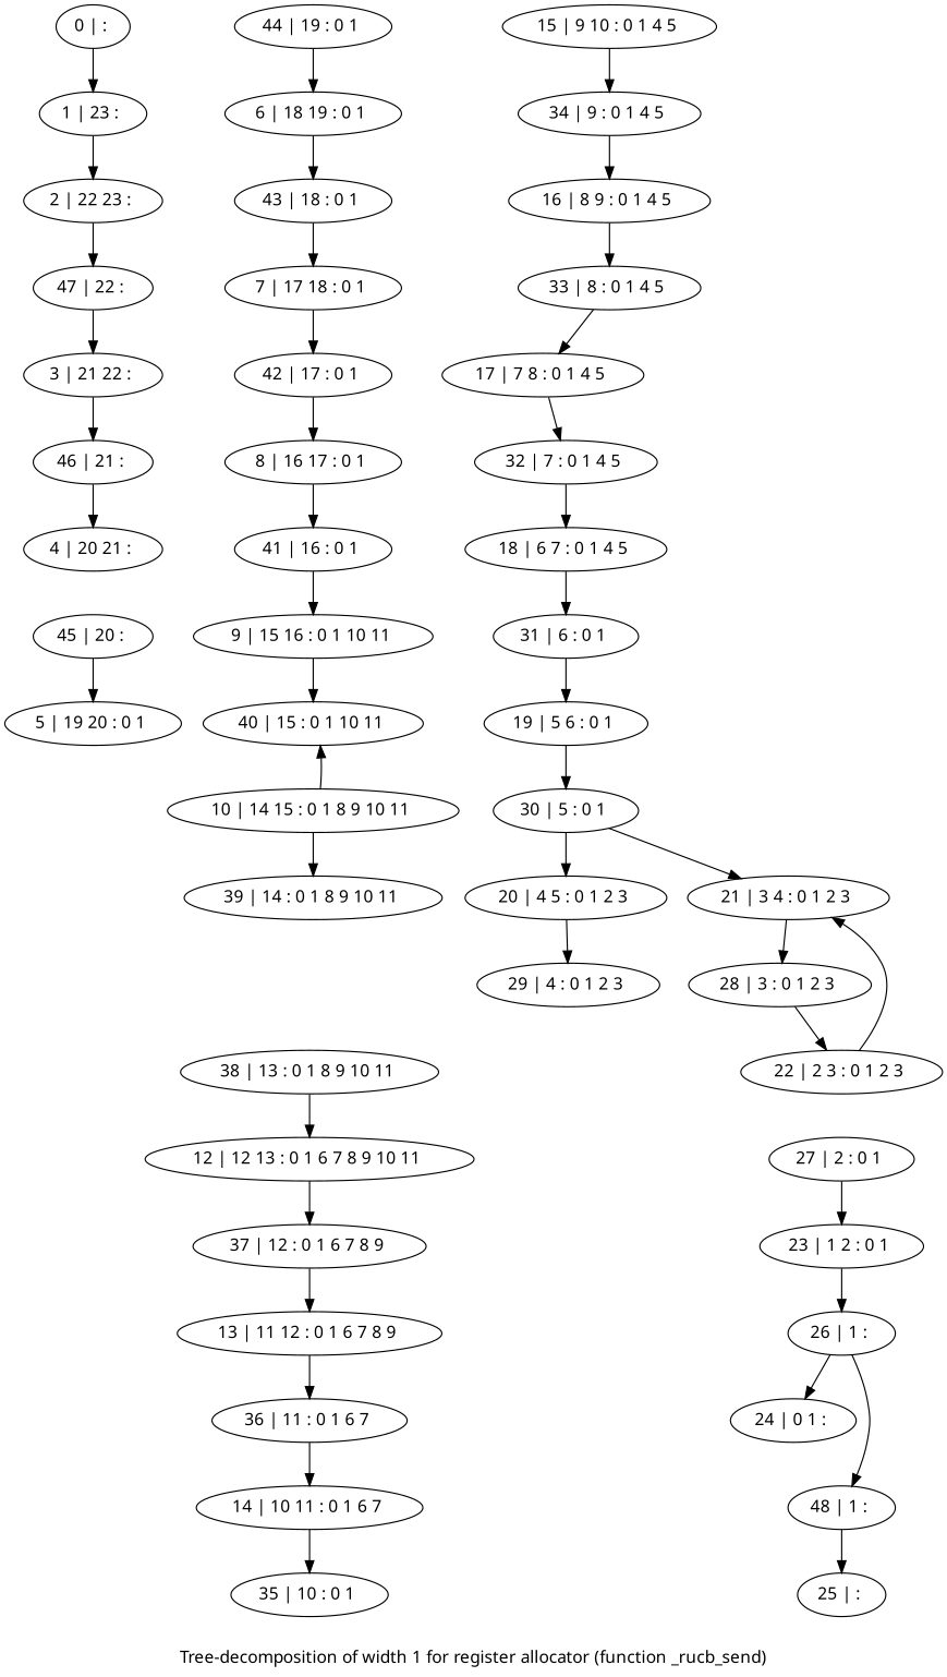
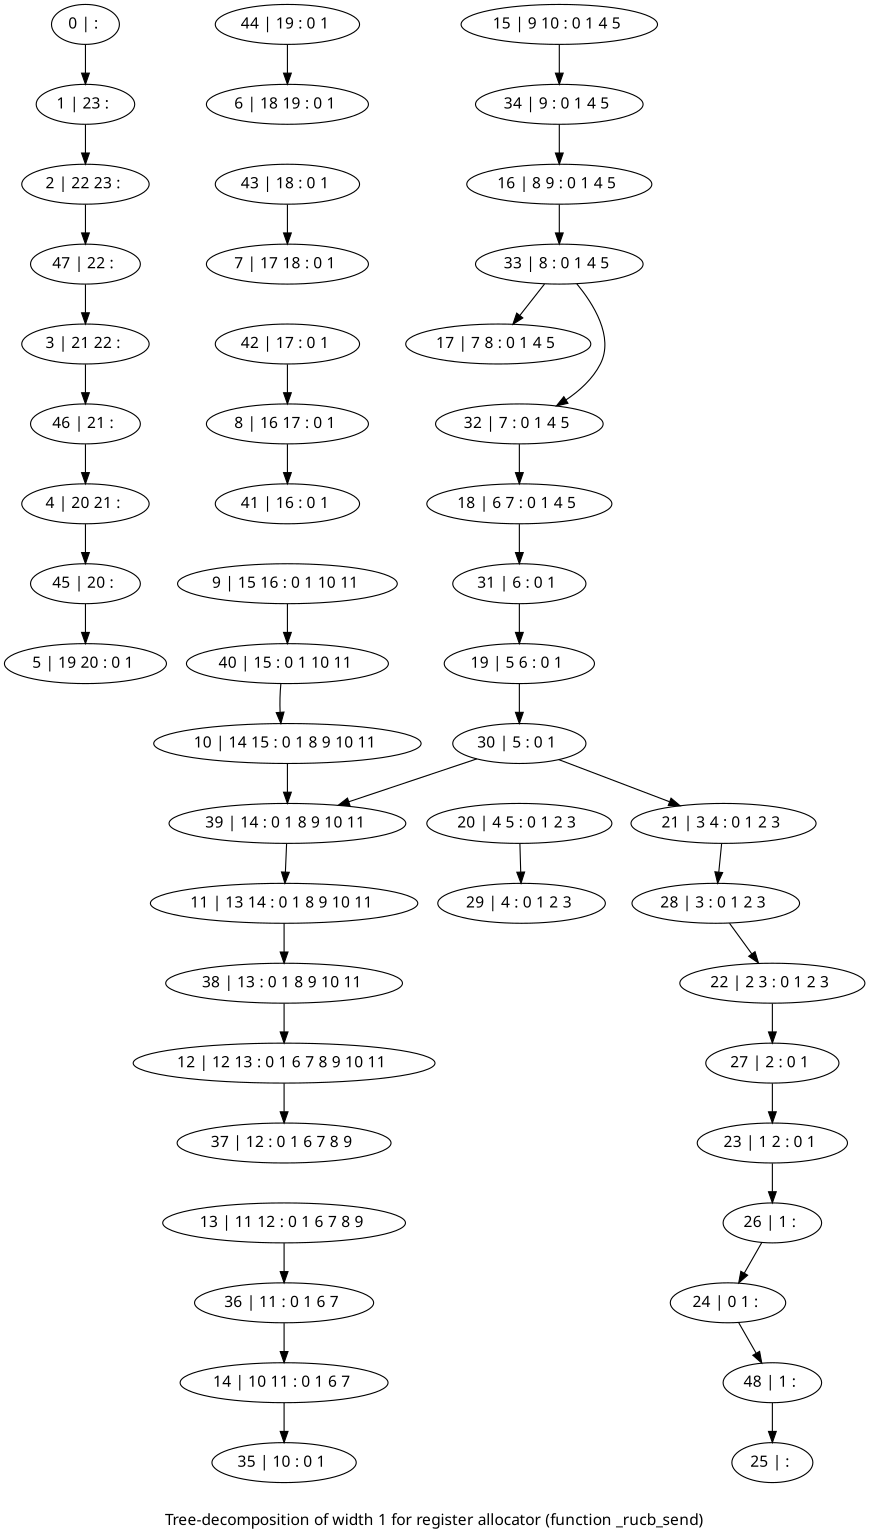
  digraph {
    fontname="Noto Sans"
    label="Tree-decomposition of width 1 for register allocator (function _rucb_send)"
    node [fontname="Noto Sans"]
    edge [fontname="Noto Sans"]
    n1 [label="0 | : "]
    n2 [label="1 | 23 : "]
    n3 [label="2 | 22 23 : "]
    n4 [label="47 | 22 : "]
    n5 [label="3 | 21 22 : "]
    n6 [label="46 | 21 : "]
    n7 [label="4 | 20 21 : "]
    n8 [label="45 | 20 : "]
    n9 [label="5 | 19 20 : 0 1 "]
    n10 [label="44 | 19 : 0 1 "]
    n11 [label="6 | 18 19 : 0 1 "]
    n12 [label="43 | 18 : 0 1 "]
    n13 [label="7 | 17 18 : 0 1 "]
    n14 [label="42 | 17 : 0 1 "]
    n15 [label="8 | 16 17 : 0 1 "]
    n16 [label="41 | 16 : 0 1 "]
    n17 [label="9 | 15 16 : 0 1 10 11 "]
    n18 [label="40 | 15 : 0 1 10 11 "]
    n19 [label="10 | 14 15 : 0 1 8 9 10 11 "]
    n20 [label="39 | 14 : 0 1 8 9 10 11 "]
+   n21 [label="11 | 13 14 : 0 1 8 9 10 11 "]
    n22 [label="38 | 13 : 0 1 8 9 10 11 "]
    n23 [label="12 | 12 13 : 0 1 6 7 8 9 10 11 "]
    n24 [label="37 | 12 : 0 1 6 7 8 9 "]
    n25 [label="13 | 11 12 : 0 1 6 7 8 9 "]
    n26 [label="36 | 11 : 0 1 6 7 "]
    n27 [label="14 | 10 11 : 0 1 6 7 "]
    n28 [label="35 | 10 : 0 1 "]
    n29 [label="15 | 9 10 : 0 1 4 5 "]
    n30 [label="34 | 9 : 0 1 4 5 "]
    n31 [label="16 | 8 9 : 0 1 4 5 "]
    n32 [label="33 | 8 : 0 1 4 5 "]
    n33 [label="17 | 7 8 : 0 1 4 5 "]
    n34 [label="32 | 7 : 0 1 4 5 "]
    n35 [label="18 | 6 7 : 0 1 4 5 "]
    n36 [label="31 | 6 : 0 1 "]
    n37 [label="19 | 5 6 : 0 1 "]
    n38 [label="30 | 5 : 0 1 "]
    n39 [label="20 | 4 5 : 0 1 2 3 "]
    n40 [label="21 | 3 4 : 0 1 2 3 "]
    n41 [label="29 | 4 : 0 1 2 3 "]
    n42 [label="28 | 3 : 0 1 2 3 "]
    n43 [label="22 | 2 3 : 0 1 2 3 "]
    n44 [label="27 | 2 : 0 1 "]
    n45 [label="23 | 1 2 : 0 1 "]
    n46 [label="26 | 1 : "]
    n47 [label="24 | 0 1 : "]
    n48 [label="48 | 1 : "]
    n49 [label="25 | : "]
    n1 -> n2
    n2 -> n3
    n3 -> n4
    n4 -> n5
    n5 -> n6
    n6 -> n7
+   n7 -> n8
    n8 -> n9
    n10 -> n11
-   n11 -> n12
    n12 -> n13
-   n13 -> n14
    n14 -> n15
    n15 -> n16
-   n16 -> n17
    n17 -> n18
-   n19 -> n18
+   n18 -> n19
    n19 -> n20
+   n20 -> n21
+   n21 -> n22
    n22 -> n23
    n23 -> n24
-   n24 -> n25
    n25 -> n26
    n26 -> n27
    n27 -> n28
    n29 -> n30
    n30 -> n31
    n31 -> n32
    n32 -> n33
-   n33 -> n34
+   n32 -> n34
    n34 -> n35
    n35 -> n36
    n36 -> n37
    n37 -> n38
-   n38 -> n39
+   n38 -> n20
    n38 -> n40
    n39 -> n41
    n40 -> n42
    n42 -> n43
-   n43 -> n40
+   n43 -> n44
    n44 -> n45
    n45 -> n46
    n46 -> n47
-   n46 -> n48
+   n47 -> n48
    n48 -> n49
  }
